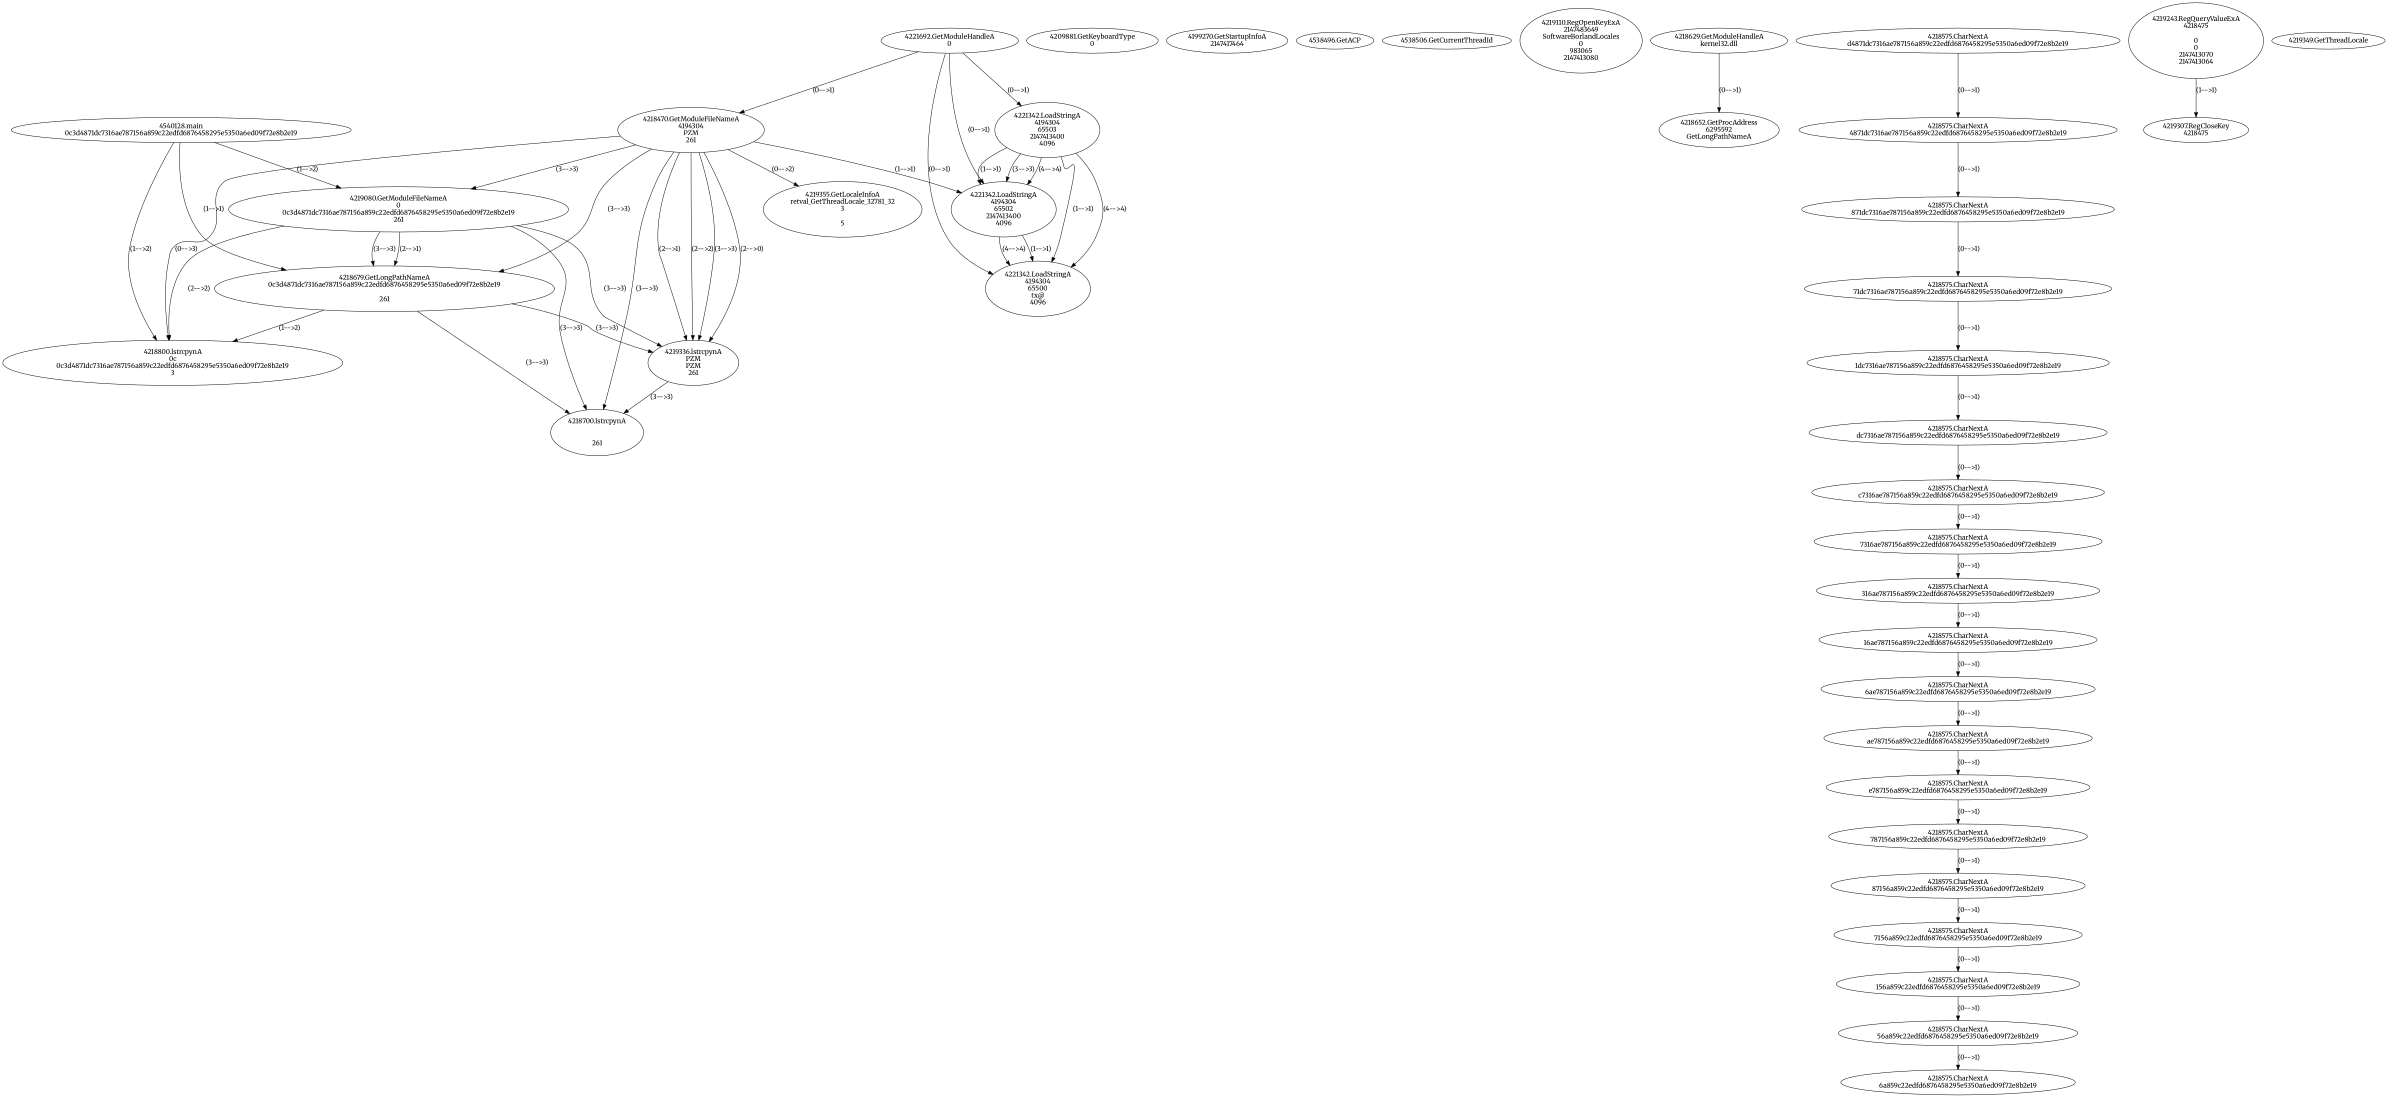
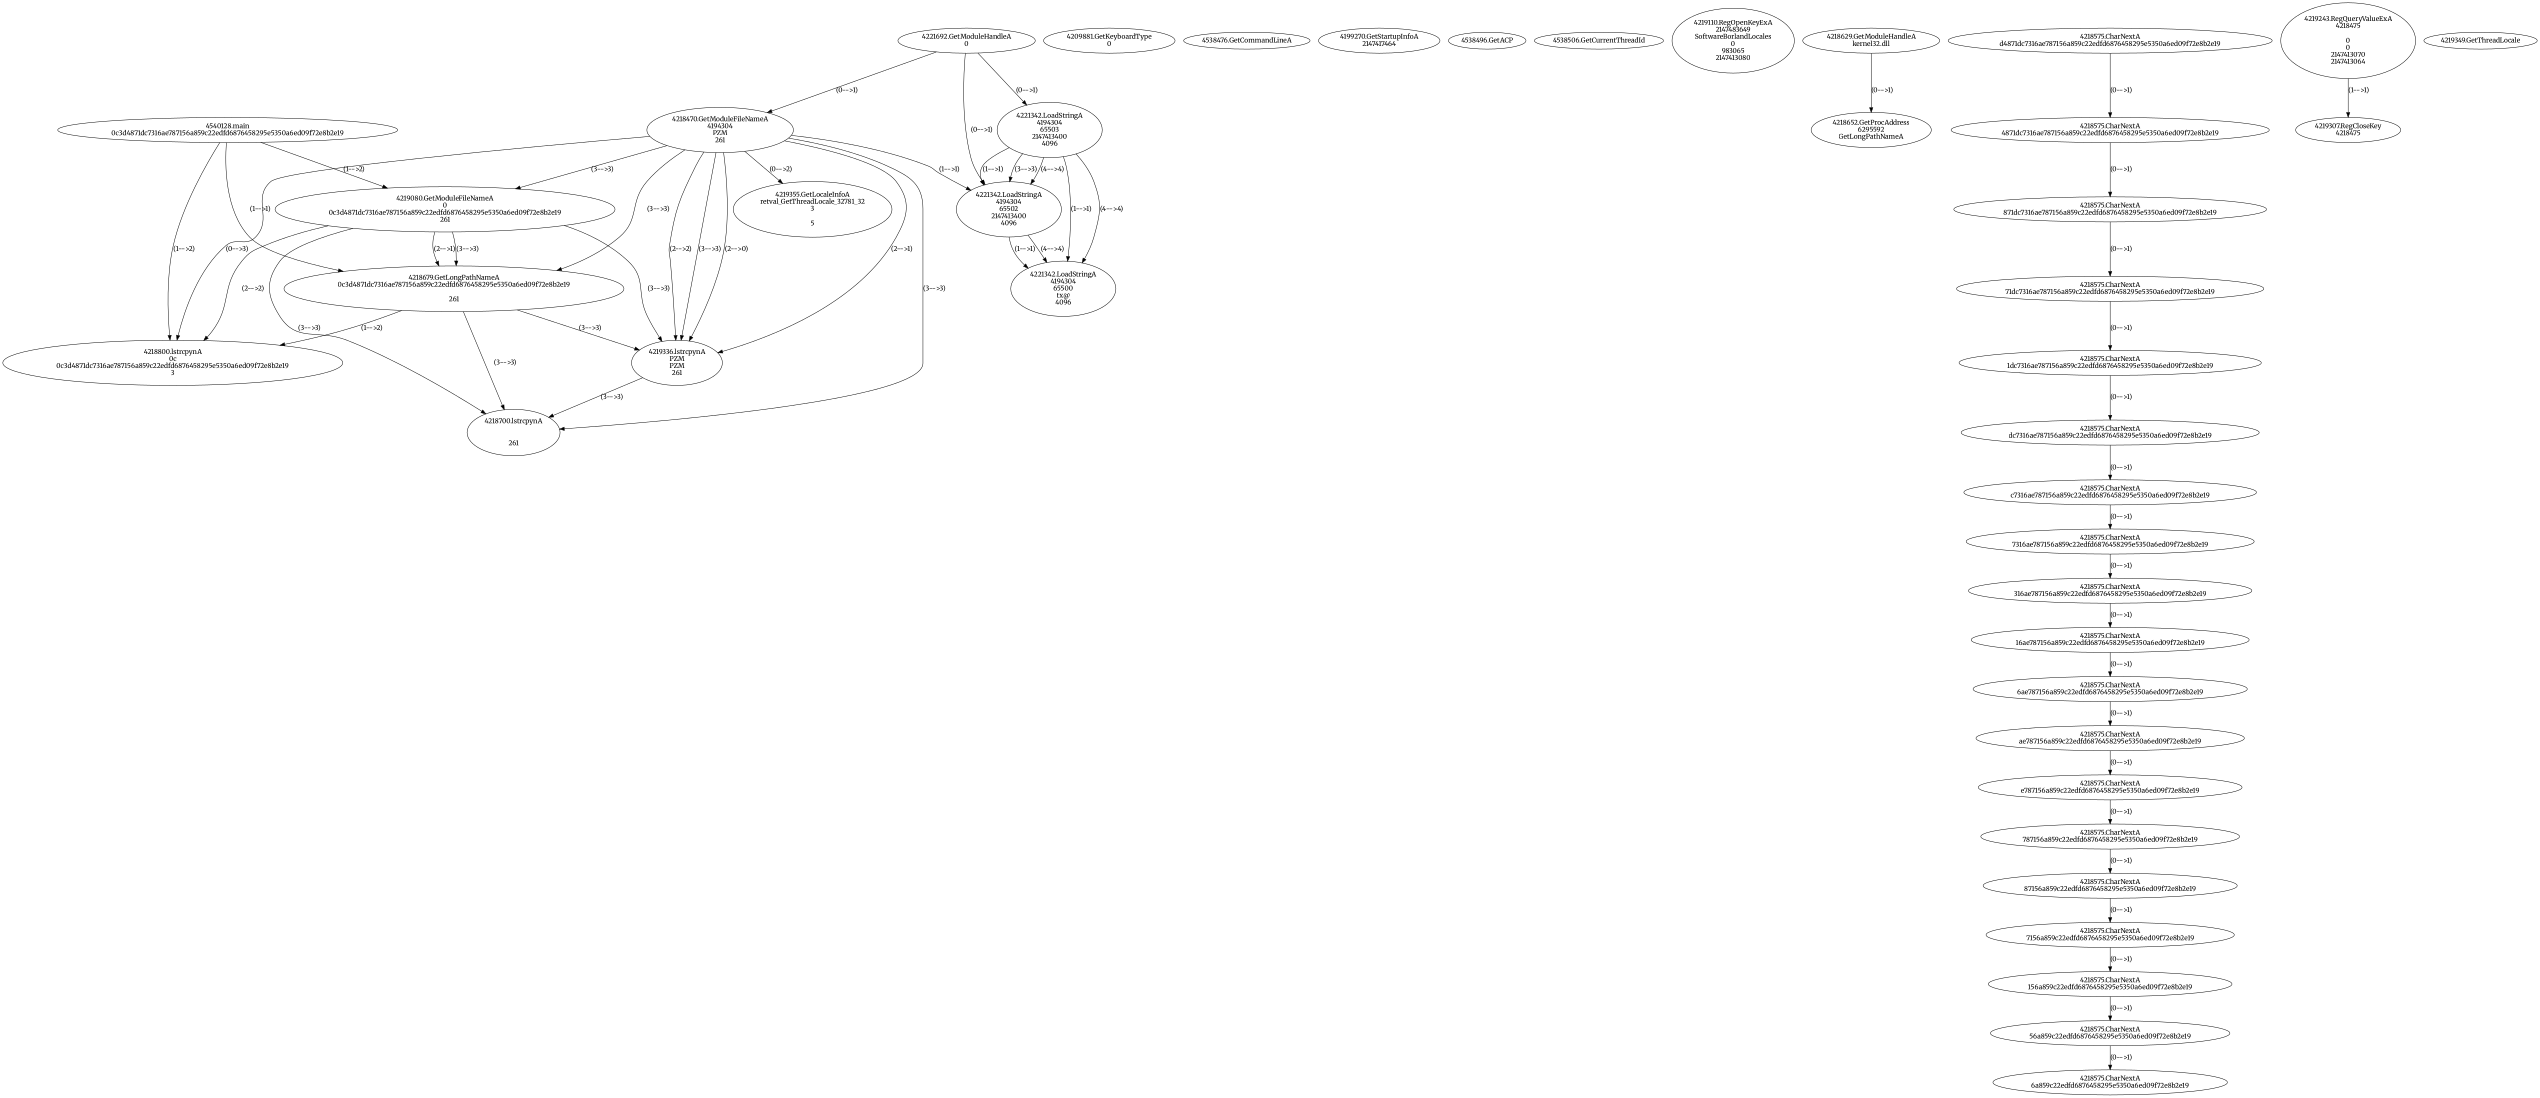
  digraph {
    fontname=Merriweather
    node [fontname=Merriweather]
    edge [fontname=Merriweather]
    n1 [label="4540128.main\n0c3d4871dc7316ae787156a859c22edfd6876458295e5350a6ed09f72e8b2e19"]
    n2 [label="4219080.GetModuleFileNameA\n0\n0c3d4871dc7316ae787156a859c22edfd6876458295e5350a6ed09f72e8b2e19\n261"]
    n3 [label="4218679.GetLongPathNameA\n0c3d4871dc7316ae787156a859c22edfd6876458295e5350a6ed09f72e8b2e19\n\n261"]
    n4 [label="4218800.lstrcpynA\n0c\n0c3d4871dc7316ae787156a859c22edfd6876458295e5350a6ed09f72e8b2e19\n3"]
    n5 [label="4218700.lstrcpynA\n\n\n261"]
    n6 [label="4219336.lstrcpynA\nPZM\nPZM\n261"]
    n7 [label="4221692.GetModuleHandleA\n0"]
    n8 [label="4218470.GetModuleFileNameA\n4194304\nPZM\n261"]
    n9 [label="4221342.LoadStringA\n4194304\n65503\n2147413400\n4096"]
    n10 [label="4221342.LoadStringA\n4194304\n65502\n2147413400\n4096"]
    n11 [label="4221342.LoadStringA\n4194304\n65500\ntx@\n4096"]
    n12 [label="4219355.GetLocaleInfoA\nretval_GetThreadLocale_32781_32\n3\n\n5"]
    n13 [label="4209881.GetKeyboardType\n0"]
+   n14 [label="4538476.GetCommandLineA\n"]
    n15 [label="4199270.GetStartupInfoA\n2147417464"]
    n16 [label="4538496.GetACP\n"]
    n17 [label="4538506.GetCurrentThreadId\n"]
    n18 [label="4219110.RegOpenKeyExA\n2147483649\nSoftware\Borland\Locales\n0\n983065\n2147413080"]
    n19 [label="4218629.GetModuleHandleA\nkernel32.dll"]
    n20 [label="4218652.GetProcAddress\n6295592\nGetLongPathNameA"]
    n21 [label="4218575.CharNextA\nd4871dc7316ae787156a859c22edfd6876458295e5350a6ed09f72e8b2e19"]
    n22 [label="4218575.CharNextA\n4871dc7316ae787156a859c22edfd6876458295e5350a6ed09f72e8b2e19"]
    n23 [label="4218575.CharNextA\n871dc7316ae787156a859c22edfd6876458295e5350a6ed09f72e8b2e19"]
    n24 [label="4218575.CharNextA\n71dc7316ae787156a859c22edfd6876458295e5350a6ed09f72e8b2e19"]
    n25 [label="4218575.CharNextA\n1dc7316ae787156a859c22edfd6876458295e5350a6ed09f72e8b2e19"]
    n26 [label="4218575.CharNextA\ndc7316ae787156a859c22edfd6876458295e5350a6ed09f72e8b2e19"]
    n27 [label="4218575.CharNextA\nc7316ae787156a859c22edfd6876458295e5350a6ed09f72e8b2e19"]
    n28 [label="4218575.CharNextA\n7316ae787156a859c22edfd6876458295e5350a6ed09f72e8b2e19"]
    n29 [label="4218575.CharNextA\n316ae787156a859c22edfd6876458295e5350a6ed09f72e8b2e19"]
    n30 [label="4218575.CharNextA\n16ae787156a859c22edfd6876458295e5350a6ed09f72e8b2e19"]
    n31 [label="4218575.CharNextA\n6ae787156a859c22edfd6876458295e5350a6ed09f72e8b2e19"]
    n32 [label="4218575.CharNextA\nae787156a859c22edfd6876458295e5350a6ed09f72e8b2e19"]
    n33 [label="4218575.CharNextA\ne787156a859c22edfd6876458295e5350a6ed09f72e8b2e19"]
    n34 [label="4218575.CharNextA\n787156a859c22edfd6876458295e5350a6ed09f72e8b2e19"]
    n35 [label="4218575.CharNextA\n87156a859c22edfd6876458295e5350a6ed09f72e8b2e19"]
    n36 [label="4218575.CharNextA\n7156a859c22edfd6876458295e5350a6ed09f72e8b2e19"]
    n37 [label="4218575.CharNextA\n156a859c22edfd6876458295e5350a6ed09f72e8b2e19"]
    n38 [label="4218575.CharNextA\n56a859c22edfd6876458295e5350a6ed09f72e8b2e19"]
    n39 [label="4218575.CharNextA\n6a859c22edfd6876458295e5350a6ed09f72e8b2e19"]
    n40 [label="4219243.RegQueryValueExA\n4218475\n\n0\n0\n2147413070\n2147413064"]
    n41 [label="4219307.RegCloseKey\n4218475"]
    n42 [label="4219349.GetThreadLocale\n"]
    n1 -> n2 [label="(1-->2)"]
    n1 -> n3 [label="(1-->1)"]
    n1 -> n4 [label="(1-->2)"]
    n2 -> n3 [label="(2-->1)"]
    n2 -> n3 [label="(3-->3)"]
    n2 -> n4 [label="(2-->2)"]
    n2 -> n5 [label="(3-->3)"]
    n2 -> n6 [label="(3-->3)"]
    n3 -> n4 [label="(1-->2)"]
    n3 -> n5 [label="(3-->3)"]
    n3 -> n6 [label="(3-->3)"]
    n6 -> n5 [label="(3-->3)"]
    n7 -> n8 [label="(0-->1)"]
    n7 -> n9 [label="(0-->1)"]
    n7 -> n10 [label="(0-->1)"]
-   n7 -> n11 [label="(0-->1)"]
    n8 -> n2 [label="(3-->3)"]
    n8 -> n3 [label="(3-->3)"]
    n8 -> n4 [label="(0-->3)"]
    n8 -> n5 [label="(3-->3)"]
    n8 -> n6 [label="(2-->1)"]
    n8 -> n6 [label="(2-->2)"]
    n8 -> n6 [label="(3-->3)"]
    n8 -> n6 [label="(2-->0)"]
    n8 -> n10 [label="(1-->1)"]
    n8 -> n12 [label="(0-->2)"]
    n9 -> n10 [label="(1-->1)"]
    n9 -> n10 [label="(3-->3)"]
    n9 -> n10 [label="(4-->4)"]
    n9 -> n11 [label="(1-->1)"]
    n9 -> n11 [label="(4-->4)"]
    n10 -> n11 [label="(1-->1)"]
    n10 -> n11 [label="(4-->4)"]
    n19 -> n20 [label="(0-->1)"]
    n21 -> n22 [label="(0-->1)"]
    n22 -> n23 [label="(0-->1)"]
    n23 -> n24 [label="(0-->1)"]
    n24 -> n25 [label="(0-->1)"]
    n25 -> n26 [label="(0-->1)"]
    n26 -> n27 [label="(0-->1)"]
    n27 -> n28 [label="(0-->1)"]
    n28 -> n29 [label="(0-->1)"]
    n29 -> n30 [label="(0-->1)"]
    n30 -> n31 [label="(0-->1)"]
    n31 -> n32 [label="(0-->1)"]
    n32 -> n33 [label="(0-->1)"]
    n33 -> n34 [label="(0-->1)"]
    n34 -> n35 [label="(0-->1)"]
    n35 -> n36 [label="(0-->1)"]
    n36 -> n37 [label="(0-->1)"]
    n37 -> n38 [label="(0-->1)"]
    n38 -> n39 [label="(0-->1)"]
    n40 -> n41 [label="(1-->1)"]
  }
